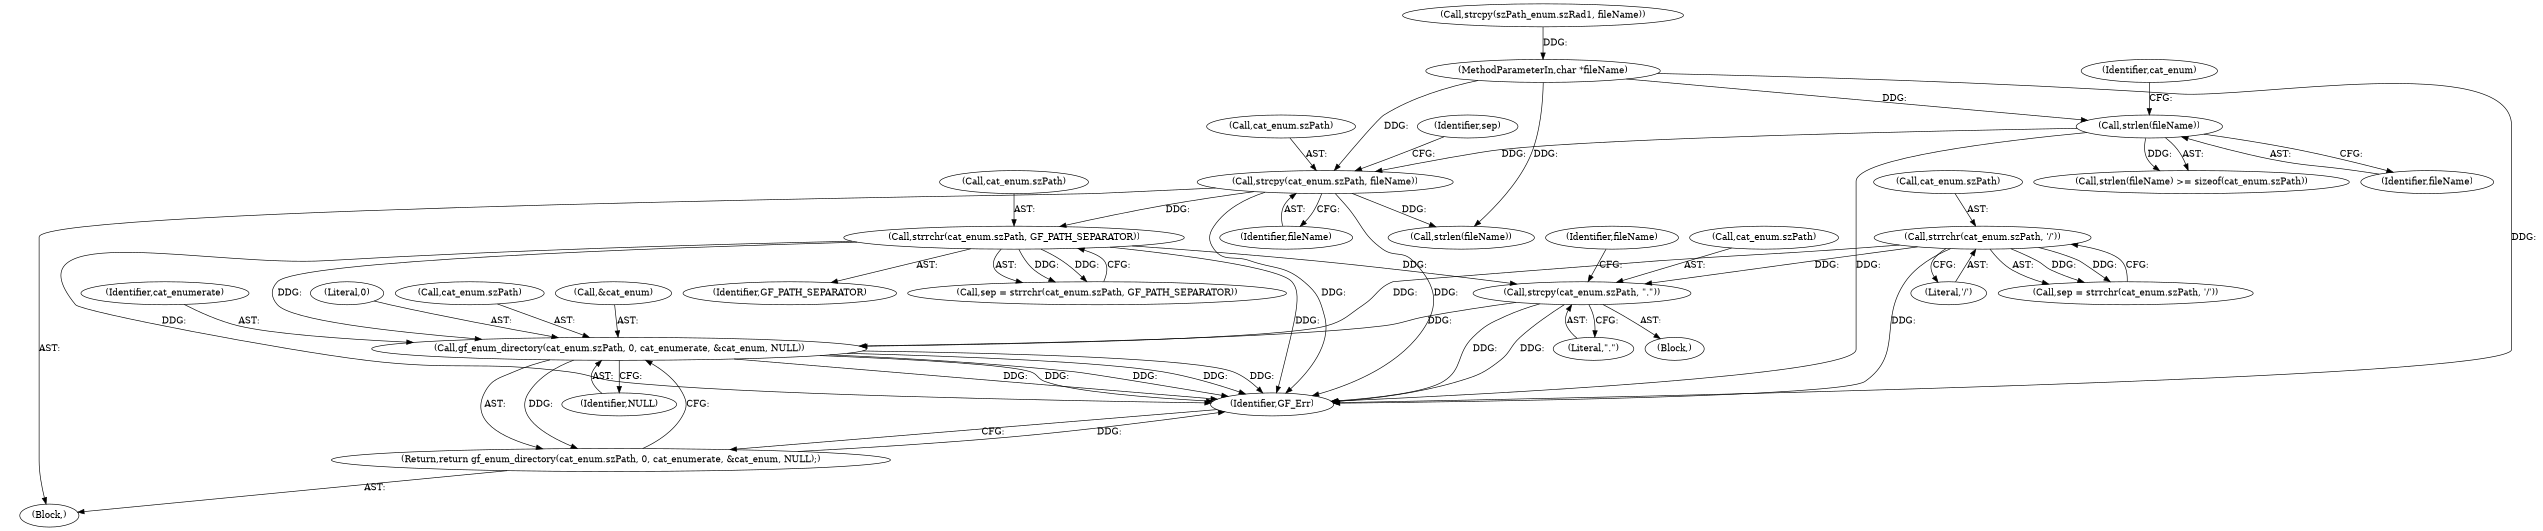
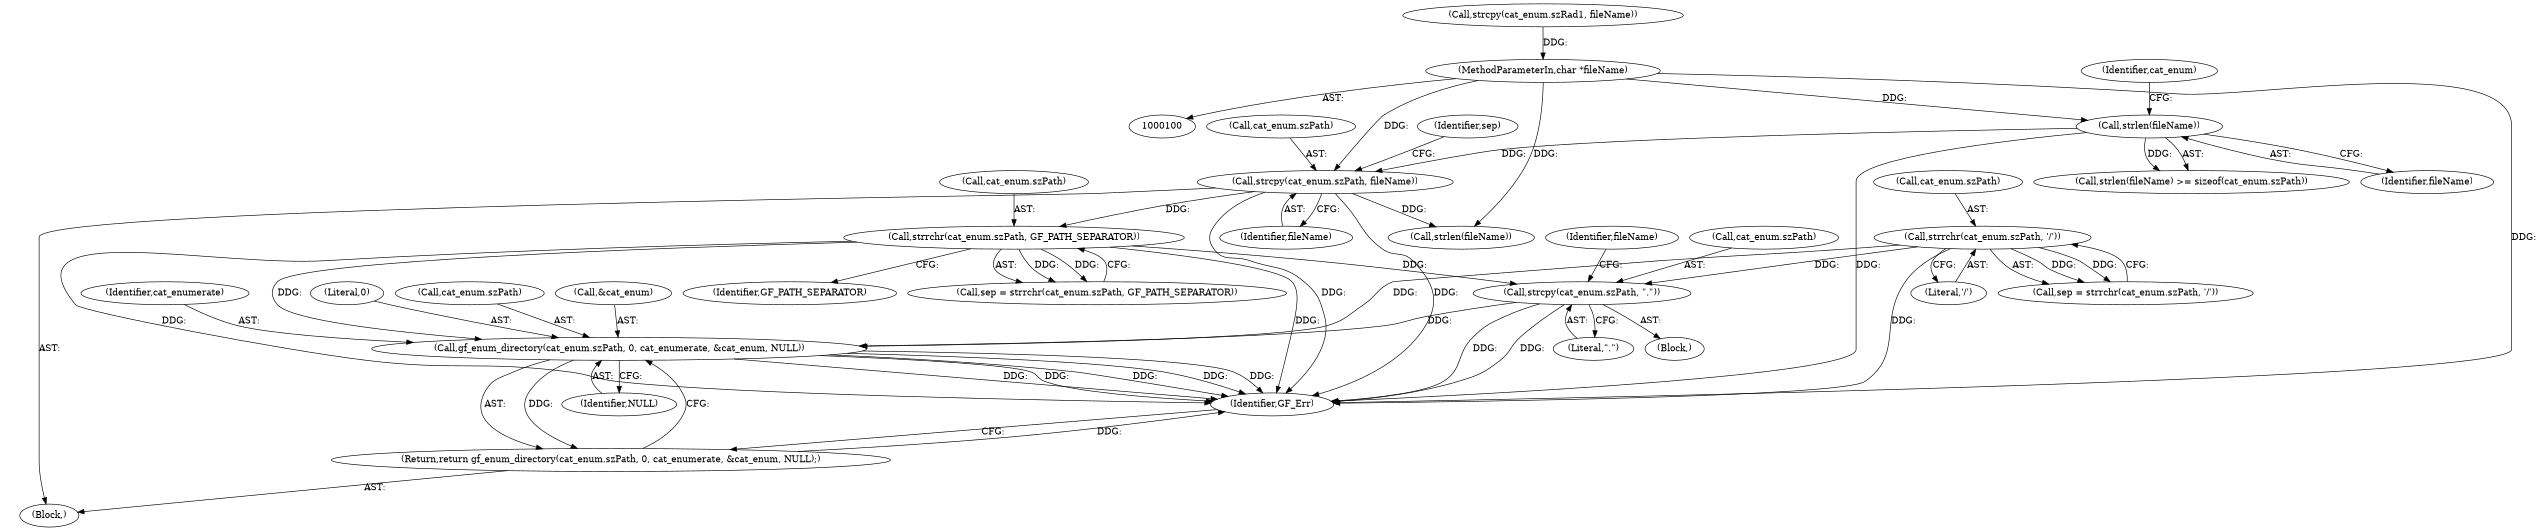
  digraph {
    n1 [label="(Call,strcpy(cat_enum.szPath, \".\"))"]
    n2 [label="(Call,gf_enum_directory(cat_enum.szPath, 0, cat_enumerate, &cat_enum, NULL))"]
    n3 [label="(Block,)"]
    n4 [label="(Literal,\".\")"]
    n5 [label="(Identifier,GF_Err)"]
    n6 [label="(Return,return gf_enum_directory(cat_enum.szPath, 0, cat_enumerate, &cat_enum, NULL);)"]
    n7 [label="(Identifier,NULL)"]
    n8 [label="(Call,strrchr(cat_enum.szPath, '/'))"]
    n9 [label="(Call,sep = strrchr(cat_enum.szPath, '/'))"]
    n10 [label="(Literal,'/')"]
    n11 [label="(Call,strrchr(cat_enum.szPath, GF_PATH_SEPARATOR))"]
    n12 [label="(Call,sep = strrchr(cat_enum.szPath, GF_PATH_SEPARATOR))"]
    n13 [label="(Identifier,GF_PATH_SEPARATOR)"]
    n14 [label="(Call,strcpy(cat_enum.szPath, fileName))"]
    n15 [label="(Block,)"]
    n16 [label="(Call,strlen(fileName))"]
    n17 [label="(Identifier,fileName)"]
    n18 [label="(Call,strlen(fileName))"]
    n19 [label="(Call,strlen(fileName) >= sizeof(cat_enum.szPath))"]
    n20 [label="(Identifier,fileName)"]
    n21 [label="(MethodParameterIn,char *fileName)"]
-   n23 [label="(Call,strcpy(szPath_enum.szRad1, fileName))"]
+   1000100
+   n23 [label="(Call,strcpy(cat_enum.szRad1, fileName))"]
    n24 [label="(Identifier,sep)"]
    n25 [label="(Call,cat_enum.szPath)"]
    n26 [label="(Literal,0)"]
    n27 [label="(Call,&cat_enum)"]
    n28 [label="(Call,cat_enum.szPath)"]
    n29 [label="(Identifier,cat_enum)"]
    n30 [label="(Identifier,cat_enumerate)"]
    n31 [label="(Call,cat_enum.szPath)"]
    n32 [label="(Identifier,fileName)"]
    n33 [label="(Call,cat_enum.szPath)"]
    n34 [label="(Call,cat_enum.szPath)"]
    n1 -> n2 [label="DDG: "]
    n1 -> n3 [label="AST: "]
    n1 -> n4 [label="CFG: "]
    n1 -> n5 [label="DDG: "]
    n1 -> n5 [label="DDG: "]
    n2 -> n5 [label="DDG: "]
    n2 -> n5 [label="DDG: "]
    n2 -> n5 [label="DDG: "]
    n2 -> n5 [label="DDG: "]
    n2 -> n5 [label="DDG: "]
    n2 -> n6 [label="AST: "]
    n2 -> n6 [label="DDG: "]
    n2 -> n7 [label="CFG: "]
    n4 -> n1 [label="AST: "]
    n5 -> n6 [label="CFG: "]
    n6 -> n2 [label="CFG: "]
    n6 -> n5 [label="DDG: "]
    n6 -> n15 [label="AST: "]
    n7 -> n2 [label="AST: "]
    n8 -> n1 [label="DDG: "]
    n8 -> n2 [label="DDG: "]
    n8 -> n5 [label="DDG: "]
    n8 -> n9 [label="AST: "]
    n8 -> n9 [label="DDG: "]
    n8 -> n9 [label="DDG: "]
    n8 -> n10 [label="CFG: "]
    n9 -> n8 [label="CFG: "]
    n10 -> n8 [label="AST: "]
    n11 -> n1 [label="DDG: "]
    n11 -> n2 [label="DDG: "]
    n11 -> n5 [label="DDG: "]
    n11 -> n5 [label="DDG: "]
    n11 -> n12 [label="AST: "]
    n11 -> n12 [label="DDG: "]
    n11 -> n12 [label="DDG: "]
-   n11 -> n13 [label="AST: "]
+   n11 -> n13 [label="CFG: "]
    n12 -> n11 [label="CFG: "]
    n14 -> n5 [label="DDG: "]
    n14 -> n5 [label="DDG: "]
    n14 -> n11 [label="DDG: "]
    n14 -> n15 [label="AST: "]
    n14 -> n16 [label="DDG: "]
    n14 -> n17 [label="CFG: "]
    n17 -> n14 [label="AST: "]
    n18 -> n5 [label="DDG: "]
    n18 -> n14 [label="DDG: "]
    n18 -> n19 [label="AST: "]
    n18 -> n19 [label="DDG: "]
    n18 -> n20 [label="CFG: "]
    n20 -> n18 [label="AST: "]
    n21 -> n5 [label="DDG: "]
    n21 -> n14 [label="DDG: "]
    n21 -> n16 [label="DDG: "]
    n21 -> n18 [label="DDG: "]
+   n21 -> 1000100 [label="AST: "]
    n23 -> n21 [label="DDG: "]
    n24 -> n14 [label="CFG: "]
    n25 -> n2 [label="AST: "]
    n26 -> n2 [label="AST: "]
    n27 -> n2 [label="AST: "]
    n28 -> n14 [label="AST: "]
    n29 -> n18 [label="CFG: "]
    n30 -> n2 [label="AST: "]
    n31 -> n11 [label="AST: "]
    n32 -> n1 [label="CFG: "]
    n33 -> n8 [label="AST: "]
    n34 -> n1 [label="AST: "]
  }
